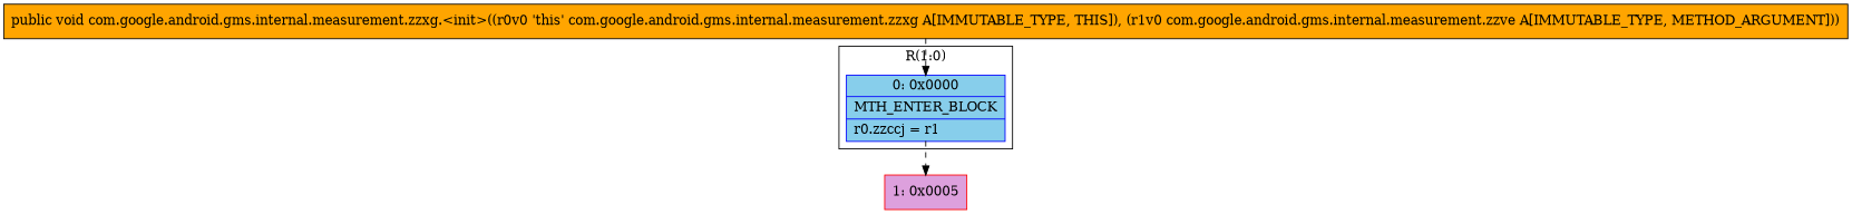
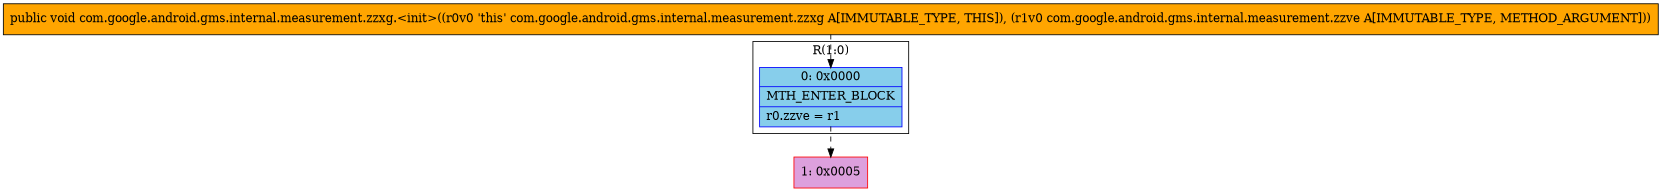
  digraph {
    node [shape=record style=filled]
    edge [style=dashed]
-   n1 [color=blue label="{0\:\ 0x0000|MTH_ENTER_BLOCK\l|r0.zzccj = r1\l}" fillcolor=skyblue]
+   n1 [color=blue label="{0\:\ 0x0000|MTH_ENTER_BLOCK\l|r0.zzve = r1\l}" fillcolor=skyblue]
    n2 [color=red label="{1\:\ 0x0005}" fillcolor=plum]
    n3 [label="{public void com.google.android.gms.internal.measurement.zzxg.\<init\>((r0v0 'this' com.google.android.gms.internal.measurement.zzxg A[IMMUTABLE_TYPE, THIS]), (r1v0 com.google.android.gms.internal.measurement.zzve A[IMMUTABLE_TYPE, METHOD_ARGUMENT])) }" fillcolor=orange]
    subgraph cluster_1 {
      label="R(1:0)"
      n1
    }
    n1 -> n2
    n3 -> n1
  }
